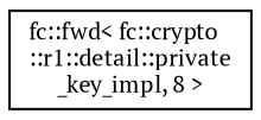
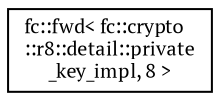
  digraph {
    rankdir=LR
    fontname="PT Serif"
-   n1 [color=black fillcolor=white fontname="PT Serif" fontsize=10 height=0.2 label="fc::fwd\< fc::crypto\l::r1::detail::private\l_key_impl, 8 \>" shape=record style=filled width=0.4]
+   n1 [color=black fillcolor=white fontname="PT Serif" fontsize=10 height=0.2 label="fc::fwd\< fc::crypto\l::r8::detail::private\l_key_impl, 8 \>" shape=record style=filled width=0.4]
  }
